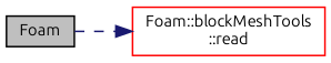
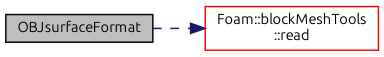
  digraph {
    rankdir=LR
    fontname=Ubuntu
    node [fontname=Ubuntu fontsize=10 shape=record]
-   n1 [color=black fillcolor=grey75 fontcolor=black height=0.2 label=Foam style=filled width=0.4]
+   n1 [color=black fillcolor=grey75 fontcolor=black height=0.2 label=OBJsurfaceFormat style=filled width=0.4]
    n2 [color=red height=0.2 label="Foam::blockMeshTools\l::read" width=0.4]
    n1 -> n2 [color=midnightblue fontname=Ubuntu fontsize=10 labelfontname=Helvetica labelfontsize=10 style=dashed]
  }
